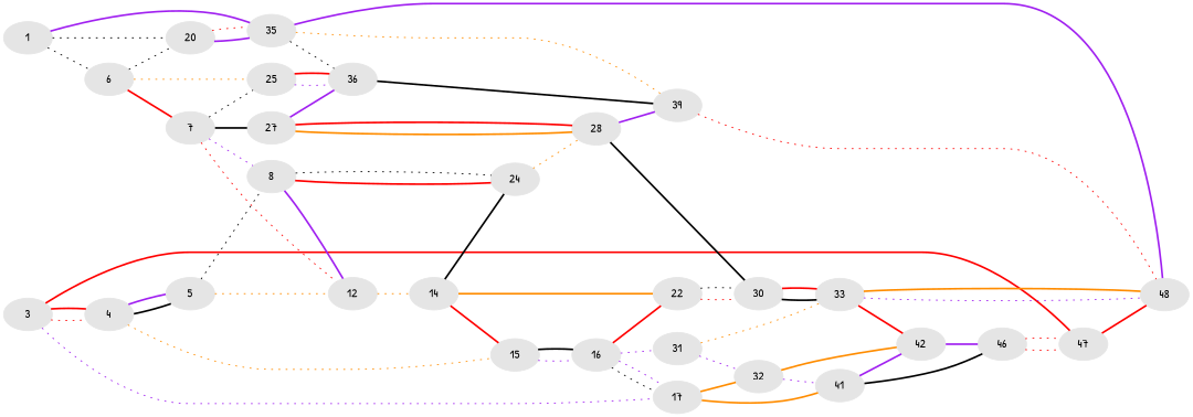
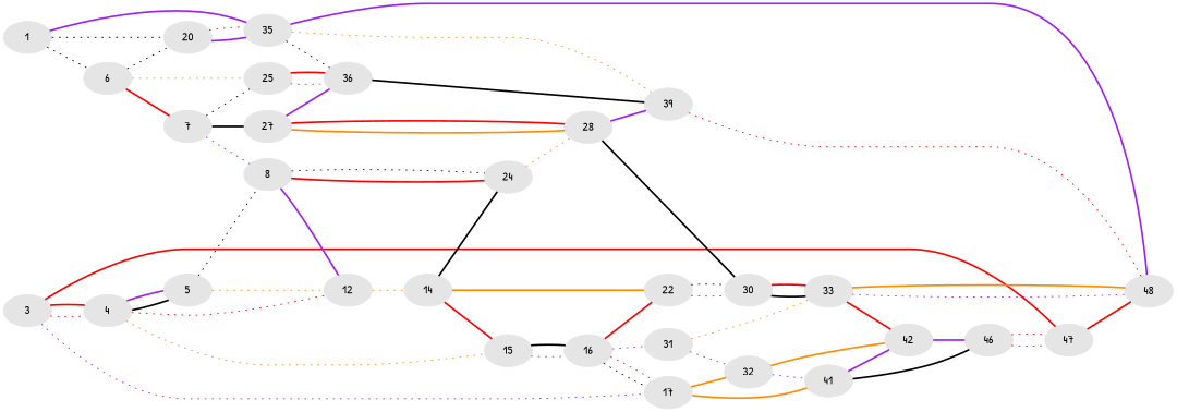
  graph {
    fontname="Patrick Hand"
    rankdir=LR
    node [color=gray90 fontname="Patrick Hand" style=filled]
    edge [color=purple fontname="Patrick Hand" style=bold]
    1 [super="+2"]
    6 [super="+19"]
    20
    35 [super="+38"]
    4 [super="+11"]
    3
    17 [super="+18"]
    47 [super="+50"]
    7 [super="+26"]
    25
    36 [super="+37"]
    39 [super="+44"]
    48 [super="+49"]
    5 [super="+10"]
    12 [super="+13"]
    15
    32 [super="+40"]
    41 [super="+45"]
    8 [super="+9"]
    14 [super="+21"]
    16 [super="+23"]
    24
    27
    28 [super="+29"]
    22
    30
    31
    33 [super="+34"]
    42 [super="+43"]
    46 [super="+51"]
    1 -- 6 [color=black style=dotted]
    1 -- 20 [color=black style=dotted]
    1 -- 35
    6 -- 20 [color=black style=dotted]
    6 -- 7 [color=red]
    6 -- 25 [color=darkorange style=dotted]
    20 -- 35
    20 -- 35 [color=red style=dotted]
    35 -- 36 [color=black style=dotted]
    35 -- 39 [color=darkorange style=dotted]
    35 -- 48
    4 -- 5 [color=black]
    4 -- 5
-   7 -- 12 [color=red style=dotted]
+   4 -- 12 [color=red style=dotted]
    4 -- 15 [color=darkorange style=dotted]
    3 -- 4 [color=red style=dotted]
    3 -- 4 [color=red]
    3 -- 17 [style=dotted]
    3 -- 47 [color=red]
    17 -- 32 [color=darkorange]
    17 -- 41 [color=darkorange]
    47 -- 48 [color=red weight=2]
    7 -- 25 [color=black style=dotted]
    7 -- 8 [style=dotted]
    7 -- 27 [color=black]
    25 -- 36 [style=dotted]
    25 -- 36 [color=red]
    36 -- 39 [color=black]
    39 -- 48 [color=red style=dotted]
    5 -- 12 [color=darkorange style=dotted]
    5 -- 8 [color=black style=dotted]
    12 -- 14 [color=darkorange style=dotted]
    15 -- 16 [style=dotted]
    15 -- 16 [color=black]
    32 -- 41 [style=dotted]
    32 -- 42 [color=darkorange]
    41 -- 42
    41 -- 46 [color=black]
    8 -- 12
    8 -- 24 [color=red]
    8 -- 24 [color=black style=dotted]
    14 -- 15 [color=red]
    14 -- 24 [color=black]
    14 -- 22 [color=darkorange]
    16 -- 17 [color=black style=dotted]
    16 -- 17 [style=dotted]
    16 -- 22 [color=red]
    16 -- 31 [style=dotted]
    24 -- 28 [color=darkorange style=dotted]
    27 -- 36
    27 -- 28 [color=darkorange]
    27 -- 28 [color=red]
    28 -- 39
    28 -- 30 [color=black]
    22 -- 30 [color=red style=dotted]
    22 -- 30 [color=black style=dotted]
    30 -- 33 [color=black]
    30 -- 33 [color=red]
    31 -- 32 [style=dotted]
    31 -- 33 [color=darkorange style=dotted]
    33 -- 48 [style=dotted]
    33 -- 48 [color=darkorange]
    33 -- 42 [color=red]
    42 -- 46
    46 -- 47 [color=red style=dotted weight=2]
    46 -- 47 [color=red style=dotted]
  }
